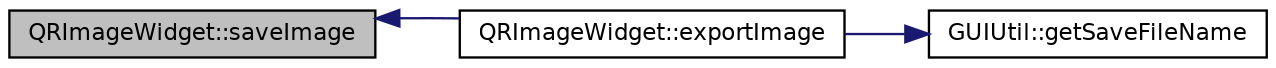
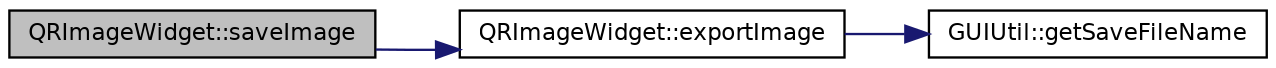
  digraph {
    rankdir=LR
    node [color=black fillcolor=white fontname=Helvetica fontsize=10 shape=record style=filled]
    edge [color=midnightblue fontname=Helvetica fontsize=10 labelfontname=Helvetica labelfontsize=10 style=solid]
    n1 [fillcolor=grey75 fontcolor=black height=0.2 label="QRImageWidget::saveImage" width=0.4]
    n2 [height=0.2 label="QRImageWidget::exportImage" width=0.4]
    n3 [height=0.2 label="GUIUtil::getSaveFileName" width=0.4]
-   n2 -> n1
+   n1 -> n2
    n2 -> n3
  }
